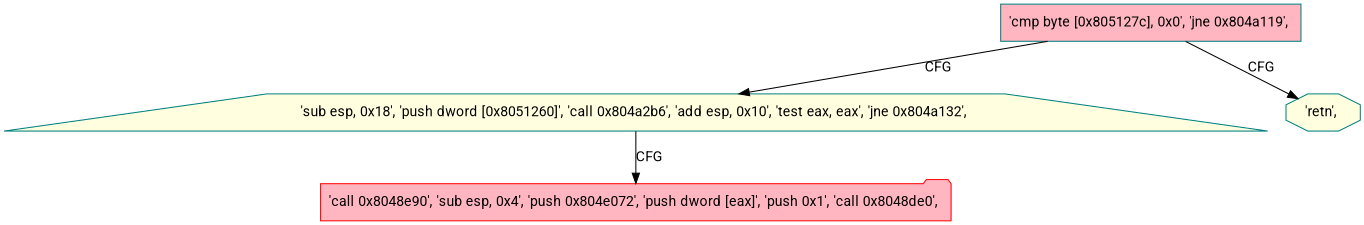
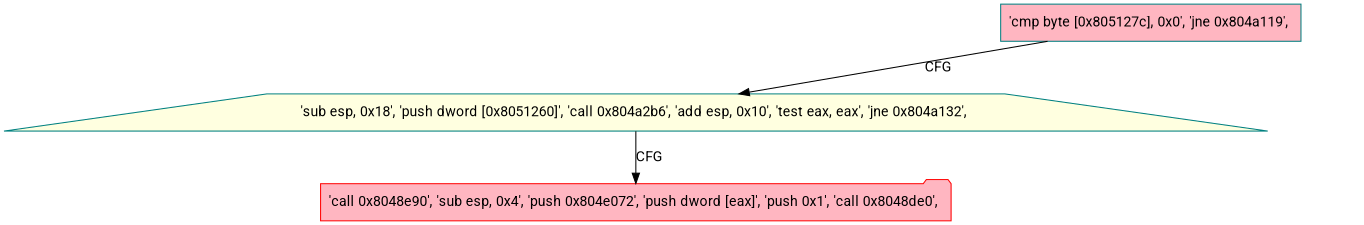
  digraph {
    fontname=Roboto
    node [color=teal fillcolor=lightpink fontname=Roboto style=filled]
    edge [fontname=Roboto]
    n1 [label="'cmp byte [0x805127c], 0x0', 'jne 0x804a119', " shape=box]
    n2 [fillcolor=lightyellow label="'sub esp, 0x18', 'push dword [0x8051260]', 'call 0x804a2b6', 'add esp, 0x10', 'test eax, eax', 'jne 0x804a132', " shape=trapezium]
-   n3 [fillcolor=lightyellow label="'retn', " shape=octagon]
    n4 [color=red label="'call 0x8048e90', 'sub esp, 0x4', 'push 0x804e072', 'push dword [eax]', 'push 0x1', 'call 0x8048de0', " shape=folder]
    n1 -> n2 [label=CFG]
-   n1 -> n3 [label=CFG]
    n2 -> n4 [label=CFG]
  }
